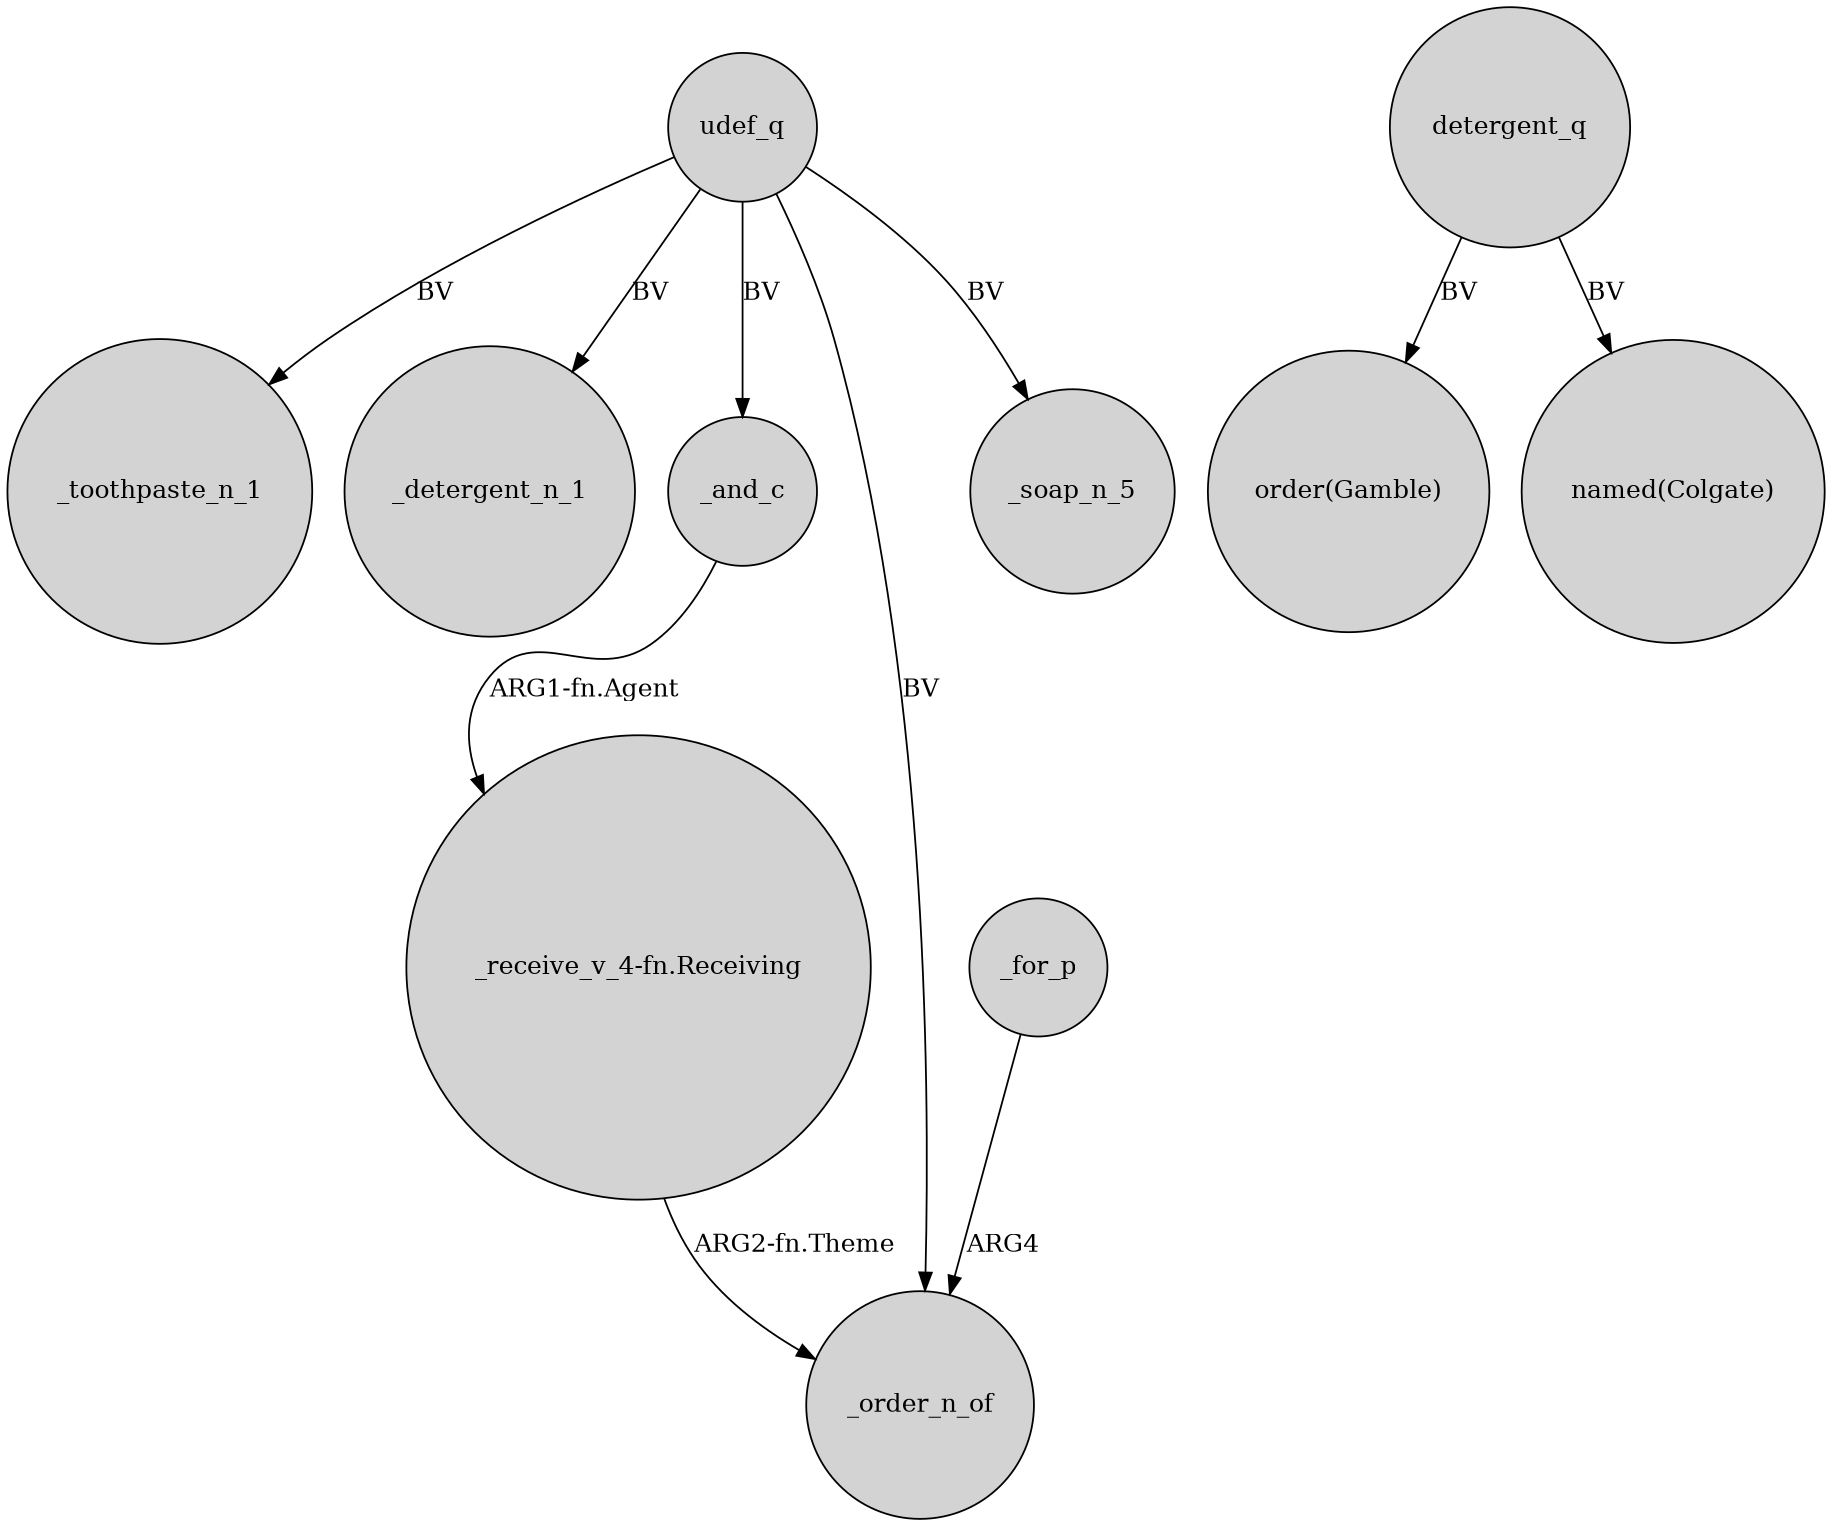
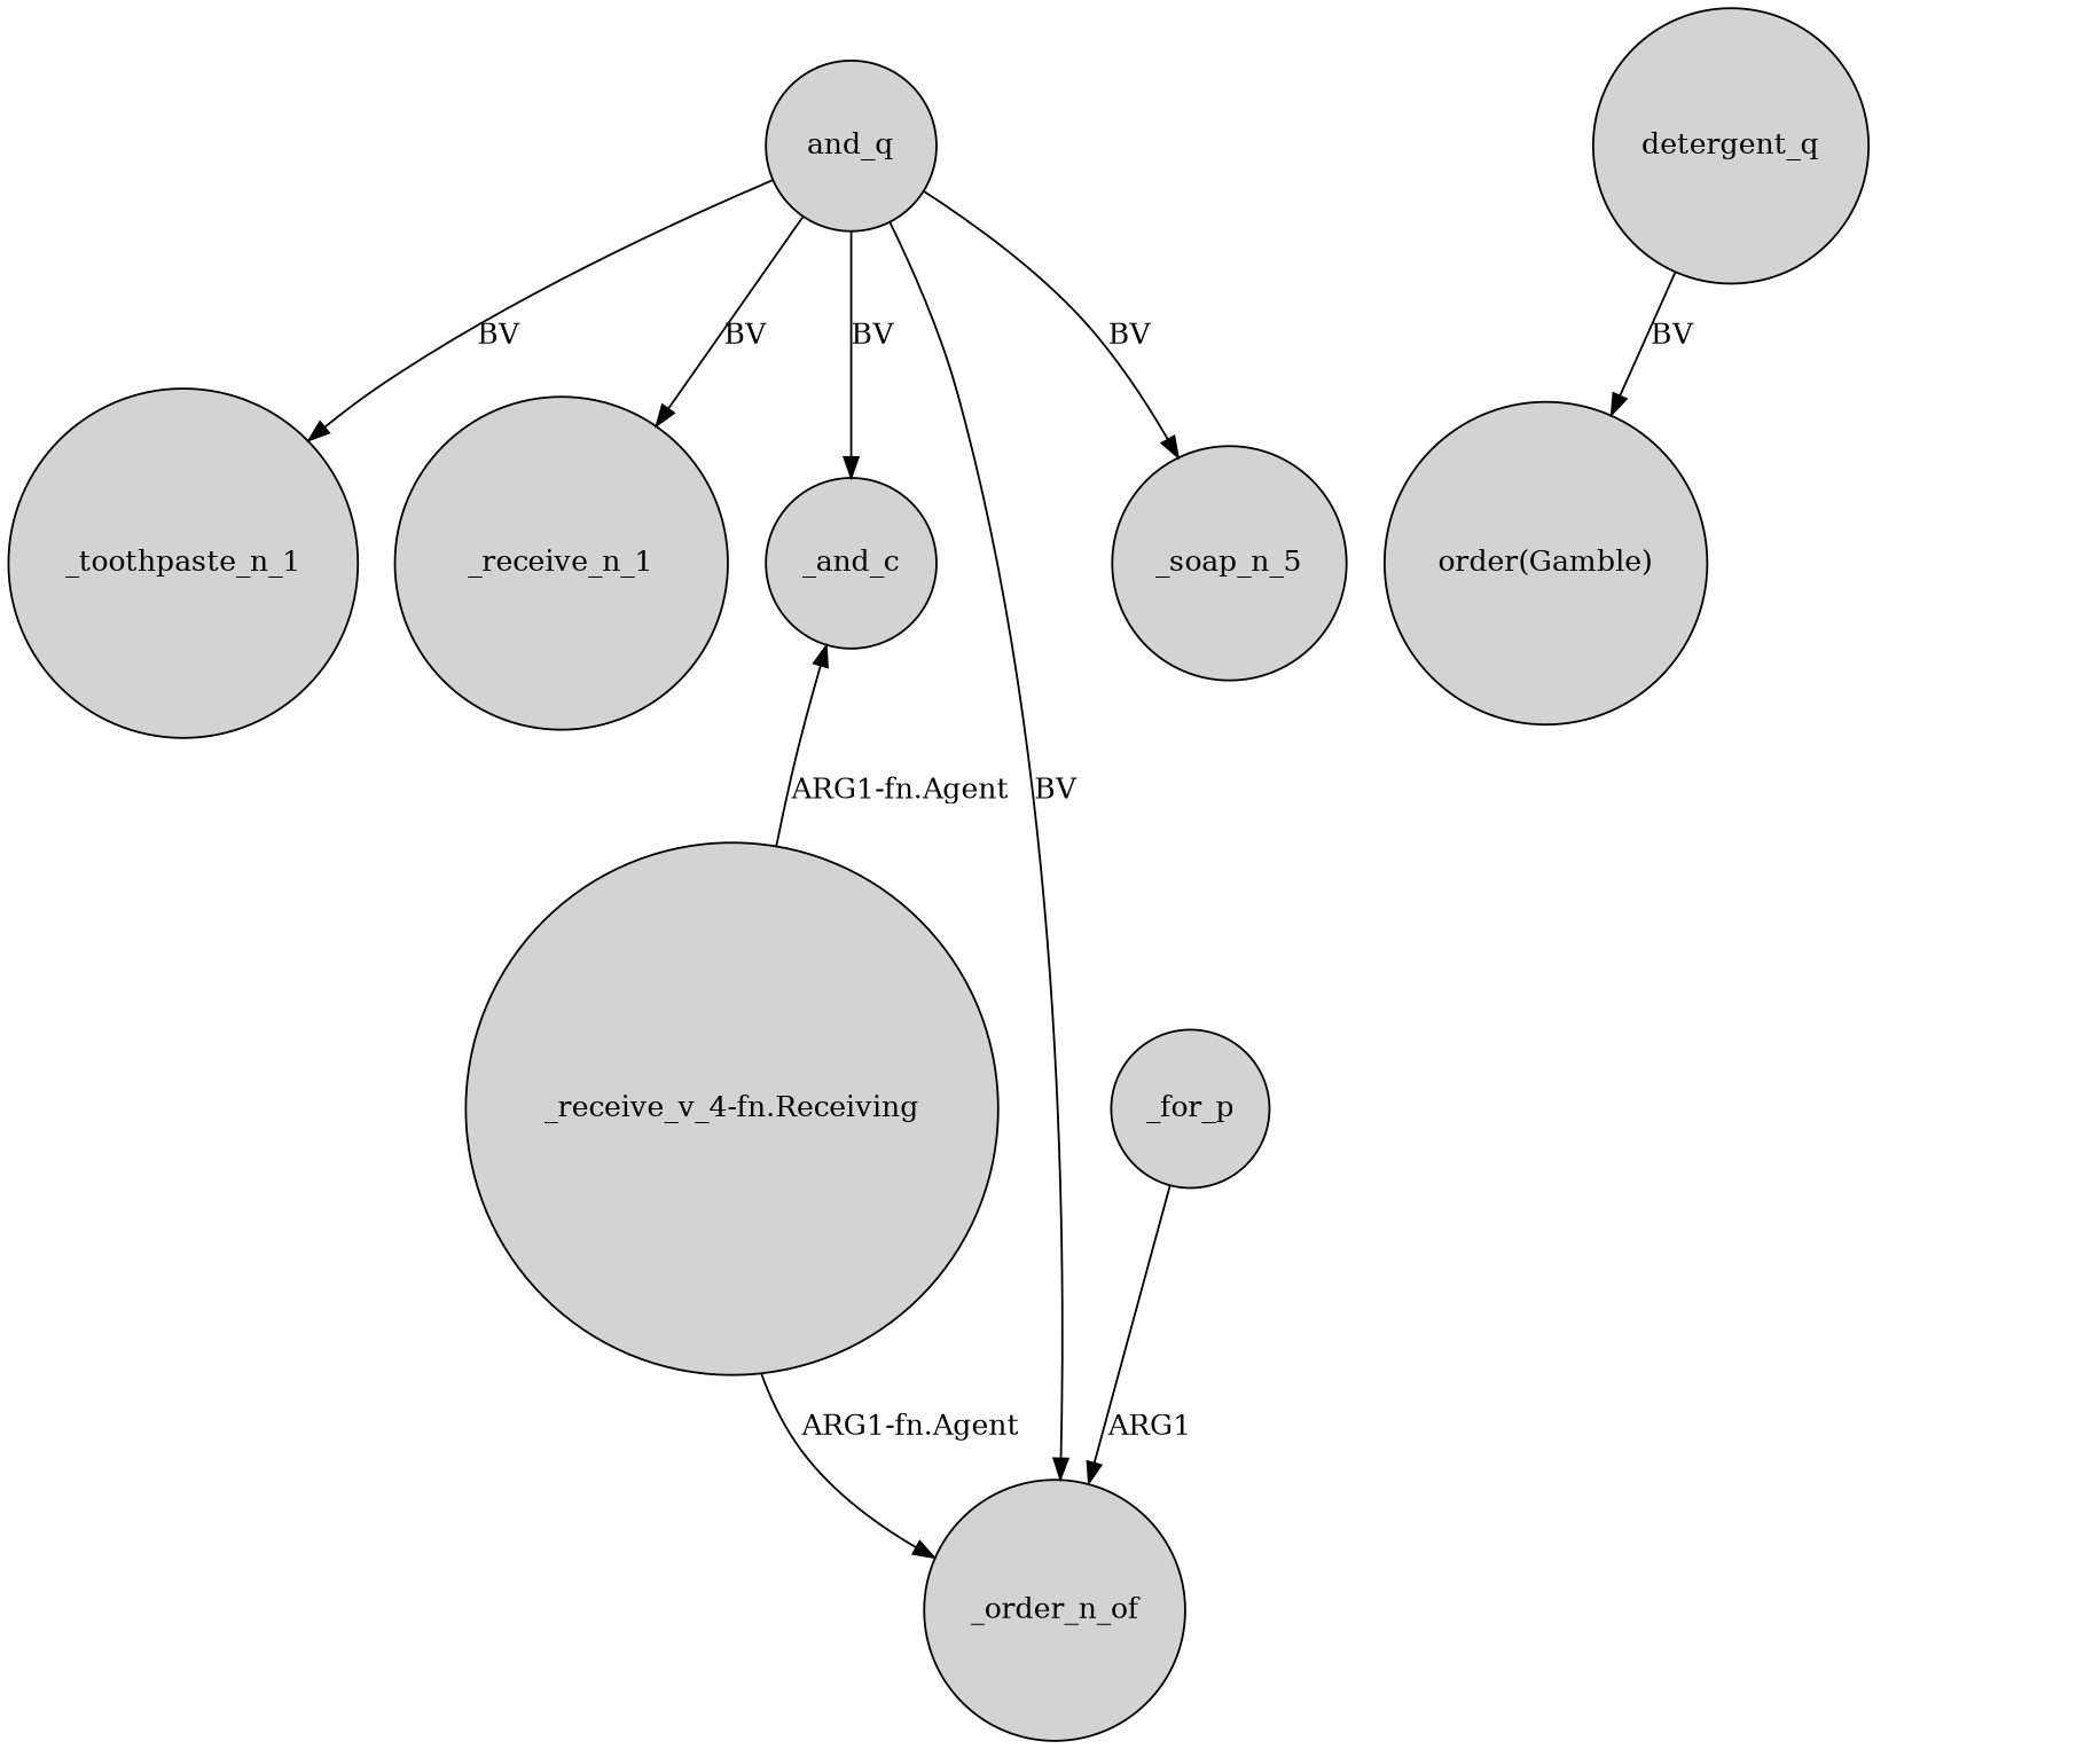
  digraph {
    node [shape=circle style=filled]
-   udef_q
+   udef_q [label=and_q]
    _toothpaste_n_1
-   _detergent_n_1
+   _detergent_n_1 [label=_receive_n_1]
    _and_c
    _order_n_of
    n6 [label=_soap_n_5]
    n7 [label=detergent_q]
    n8 [label="order(Gamble)"]
-   "named(Colgate)"
    n10 [label="_receive_v_4-fn.Receiving"]
    _for_p
    udef_q -> _toothpaste_n_1 [label=BV]
    udef_q -> _detergent_n_1 [label=BV]
    udef_q -> _and_c [label=BV]
    udef_q -> _order_n_of [label=BV]
    udef_q -> n6 [label=BV]
    n7 -> n8 [label=BV]
-   n7 -> "named(Colgate)" [label=BV]
-   _and_c -> n10 [label="ARG1-fn.Agent"]
-   n10 -> _order_n_of [label="ARG2-fn.Theme"]
-   _for_p -> _order_n_of [label=ARG4]
+   n10 -> _and_c [label="ARG1-fn.Agent"]
+   n10 -> _order_n_of [label="ARG1-fn.Agent"]
+   _for_p -> _order_n_of [label=ARG1]
  }
